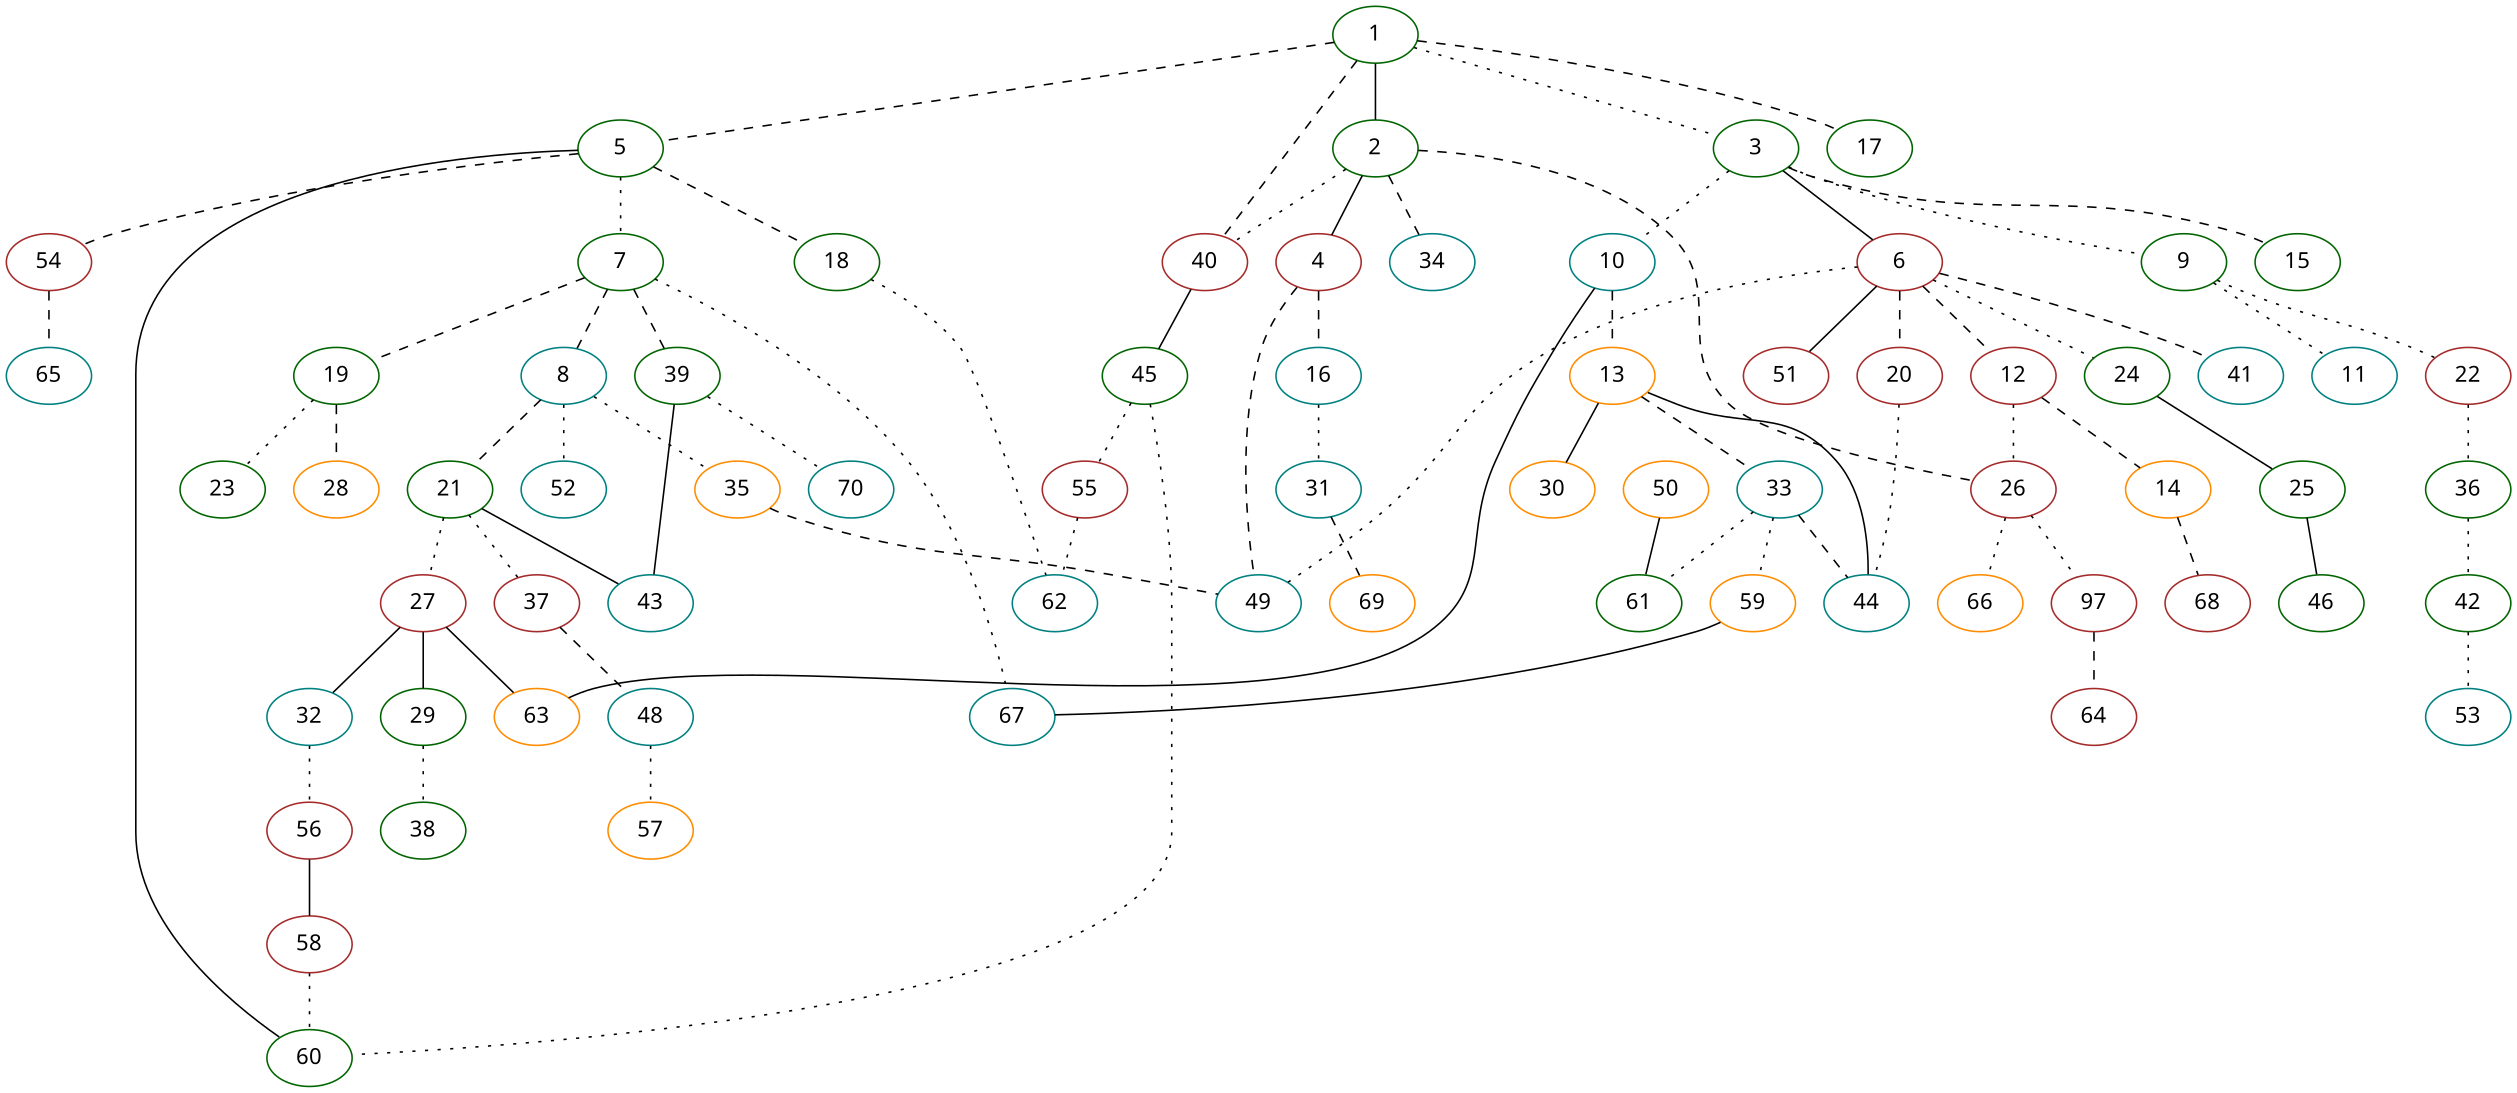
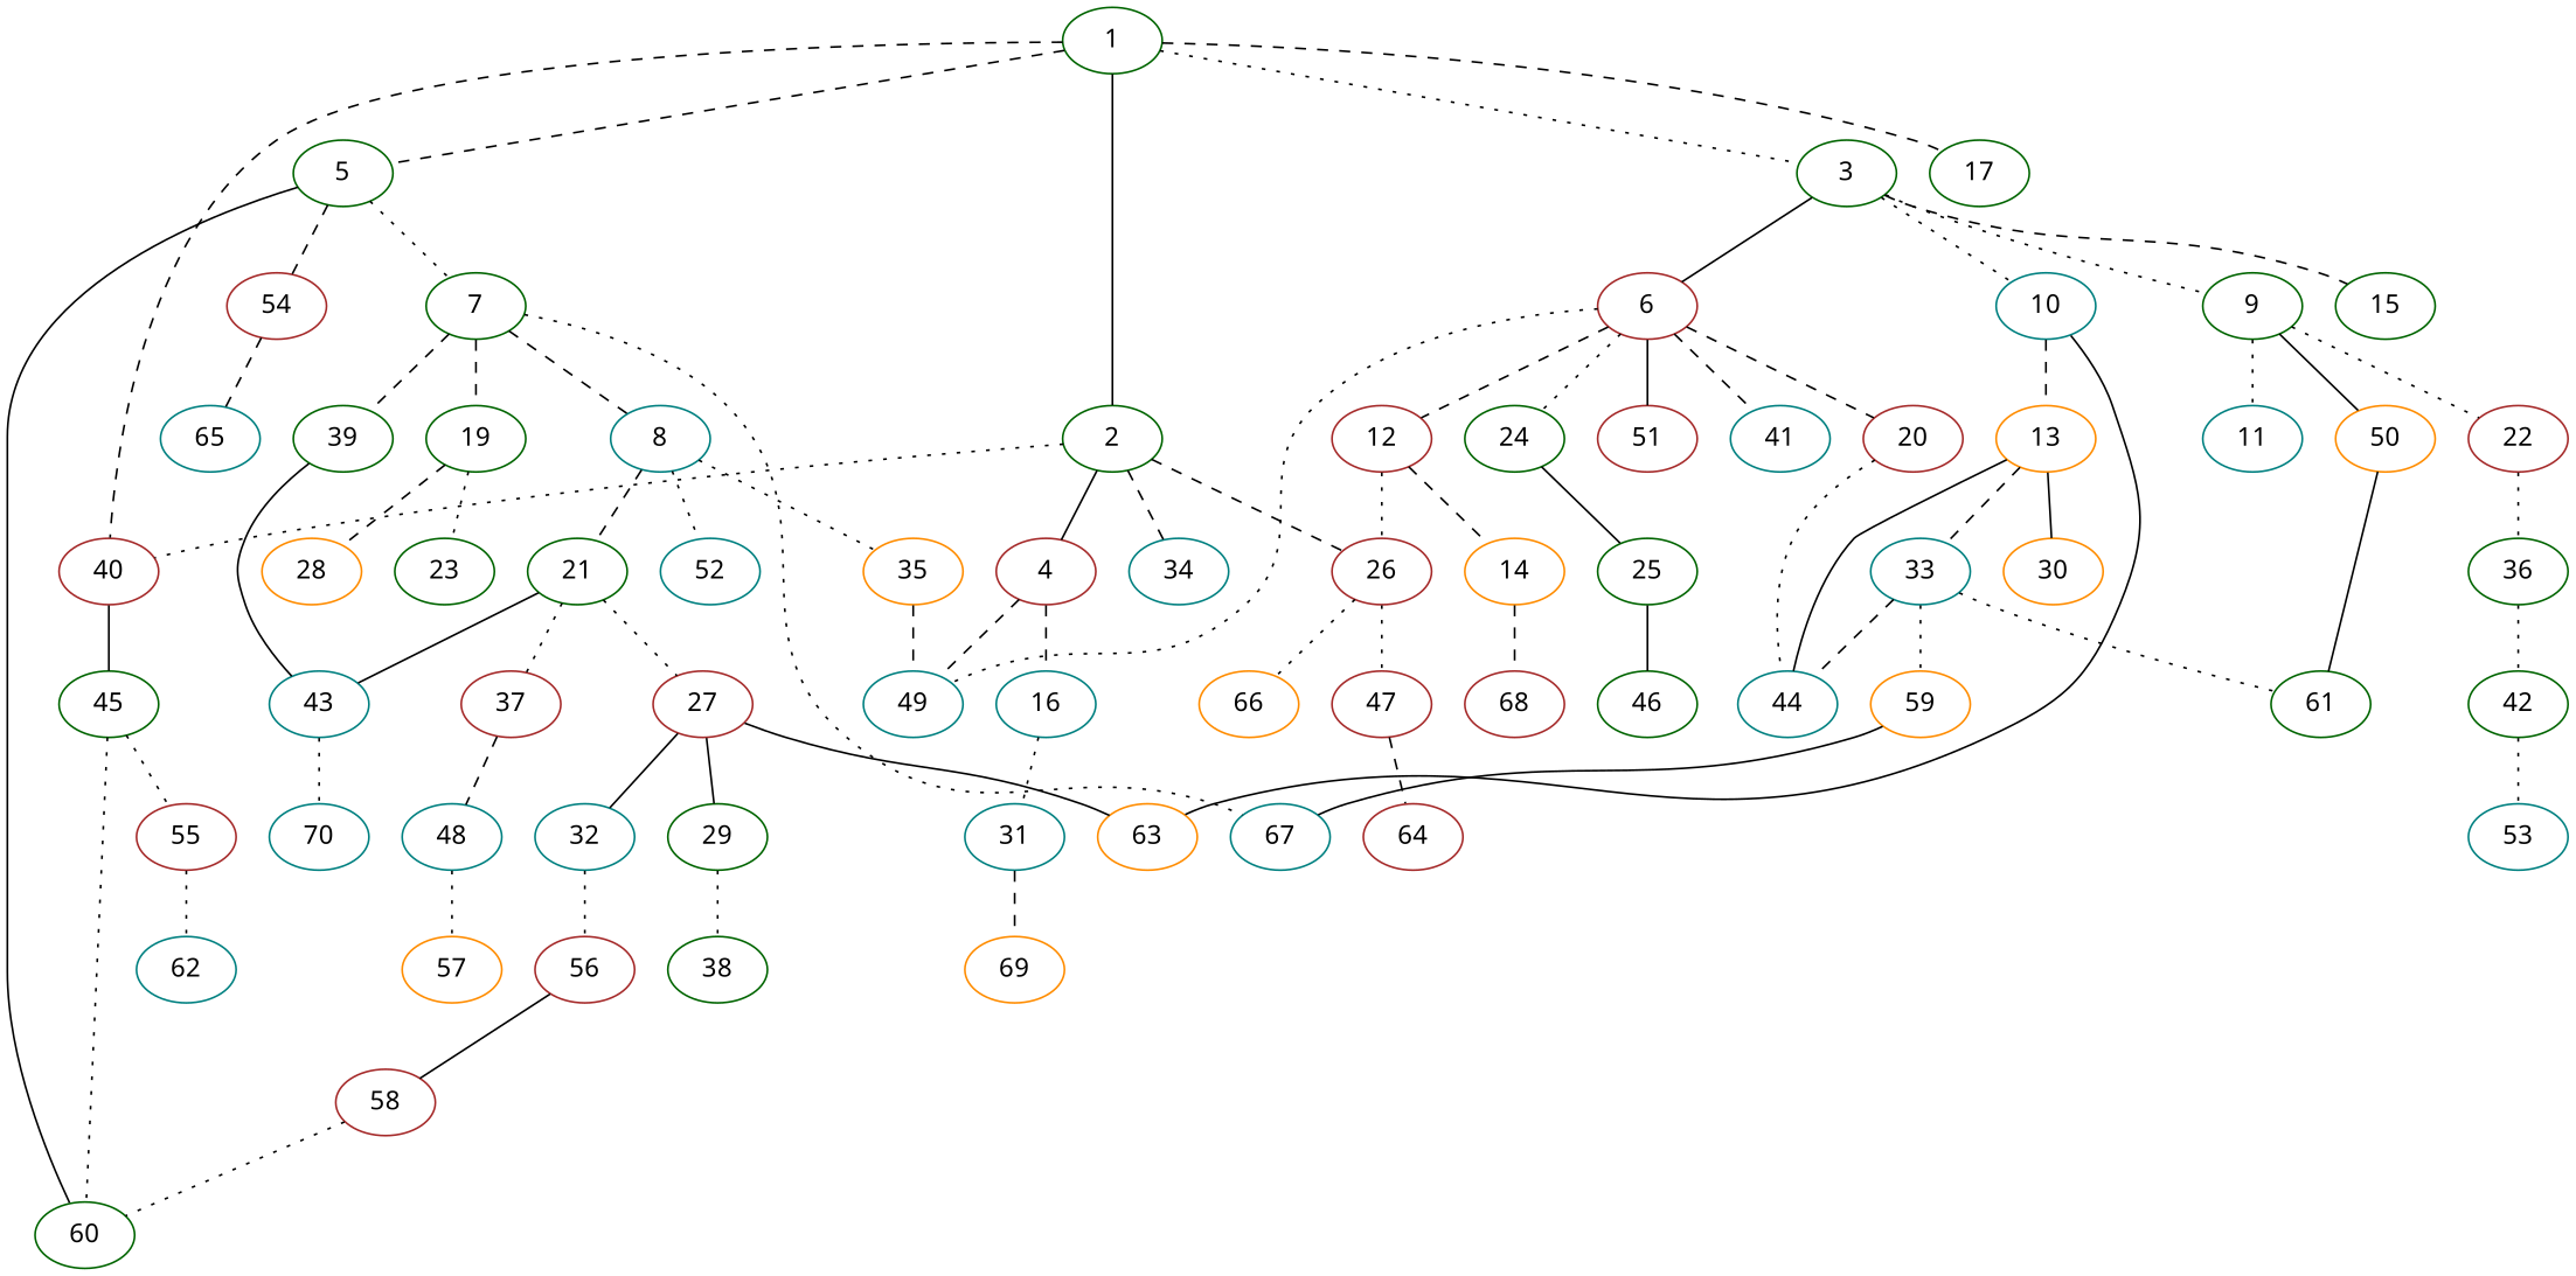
  graph {
    fontname="Noto Sans"
    node [color=darkgreen fontname="Noto Sans"]
    edge [fontname="Noto Sans" style=dotted]
    1
    2
    3
    5
    17
    40 [color=brown]
    4 [color=brown]
    26 [color=brown]
    34 [color=teal]
    6 [color=brown]
    9
    10 [color=teal]
    15
    7
-   18
    54 [color=brown]
    60
    45
    16 [color=teal]
    49 [color=teal]
-   47 [color=brown label=97]
+   47 [color=brown]
    66 [color=darkorange]
    12 [color=brown]
    20 [color=brown]
    24
    41 [color=teal]
    51 [color=brown]
    11 [color=teal]
    22 [color=brown]
    50 [color=darkorange]
    13 [color=darkorange]
    63 [color=darkorange]
    8 [color=teal]
    19
    39
    67 [color=teal]
    62 [color=teal]
    65 [color=teal]
    55 [color=brown]
    31 [color=teal]
    64 [color=brown]
    14 [color=darkorange]
    44 [color=teal]
    25
    36
    61
    30 [color=darkorange]
    33 [color=teal]
    69 [color=darkorange]
    21
    35 [color=darkorange]
    52 [color=teal]
    23
    28 [color=darkorange]
    43 [color=teal]
    68 [color=brown]
    46
    27 [color=brown]
    37 [color=brown]
    70 [color=teal]
    29
    32 [color=teal]
    48 [color=teal]
    42
    59 [color=darkorange]
    38
    56 [color=brown]
    58 [color=brown]
    57 [color=darkorange]
    53 [color=teal]
    1 -- 2 [style=solid]
    1 -- 3
    1 -- 5 [style=dashed]
    1 -- 17 [style=dashed]
    1 -- 40 [style=dashed]
    2 -- 40
    2 -- 4 [style=solid]
    2 -- 26 [style=dashed]
    2 -- 34 [style=dashed]
    3 -- 6 [style=solid]
    3 -- 9
    3 -- 10
    3 -- 15 [style=dashed]
    5 -- 7
-   5 -- 18 [style=dashed]
    5 -- 54 [style=dashed]
    5 -- 60 [style=solid]
    40 -- 45 [style=solid]
    4 -- 16 [style=dashed]
    4 -- 49 [style=dashed]
    26 -- 47
    26 -- 66
    6 -- 49
    6 -- 12 [style=dashed]
    6 -- 20 [style=dashed]
    6 -- 24
    6 -- 41 [style=dashed]
    6 -- 51 [style=solid]
    9 -- 11
    9 -- 22
+   9 -- 50 [style=solid]
    10 -- 13 [style=dashed]
    10 -- 63 [style=solid]
    7 -- 8 [style=dashed]
    7 -- 19 [style=dashed]
    7 -- 39 [style=dashed]
    7 -- 67
-   18 -- 62
    54 -- 65 [style=dashed]
    45 -- 60
    45 -- 55
    16 -- 31
    47 -- 64 [style=dashed]
    12 -- 26
    12 -- 14 [style=dashed]
    20 -- 44
    24 -- 25 [style=solid]
    22 -- 36
    50 -- 61 [style=solid]
    13 -- 44 [style=solid]
    13 -- 30 [style=solid]
    13 -- 33 [style=dashed]
    8 -- 21 [style=dashed]
    8 -- 35
    8 -- 52
    19 -- 23
    19 -- 28 [style=dashed]
    39 -- 43 [style=solid]
    55 -- 62
    31 -- 69 [style=dashed]
    14 -- 68 [style=dashed]
    25 -- 46 [style=solid]
    36 -- 42
    33 -- 44 [style=dashed]
    33 -- 61
    33 -- 59
    21 -- 43 [style=solid]
    21 -- 27
    21 -- 37
    35 -- 49 [style=dashed]
-   39 -- 70
+   43 -- 70
    27 -- 63 [style=solid]
    27 -- 29 [style=solid]
    27 -- 32 [style=solid]
    37 -- 48 [style=dashed]
    29 -- 38
    32 -- 56
    48 -- 57
    42 -- 53
    59 -- 67 [style=solid]
    56 -- 58 [style=solid]
    58 -- 60
  }
